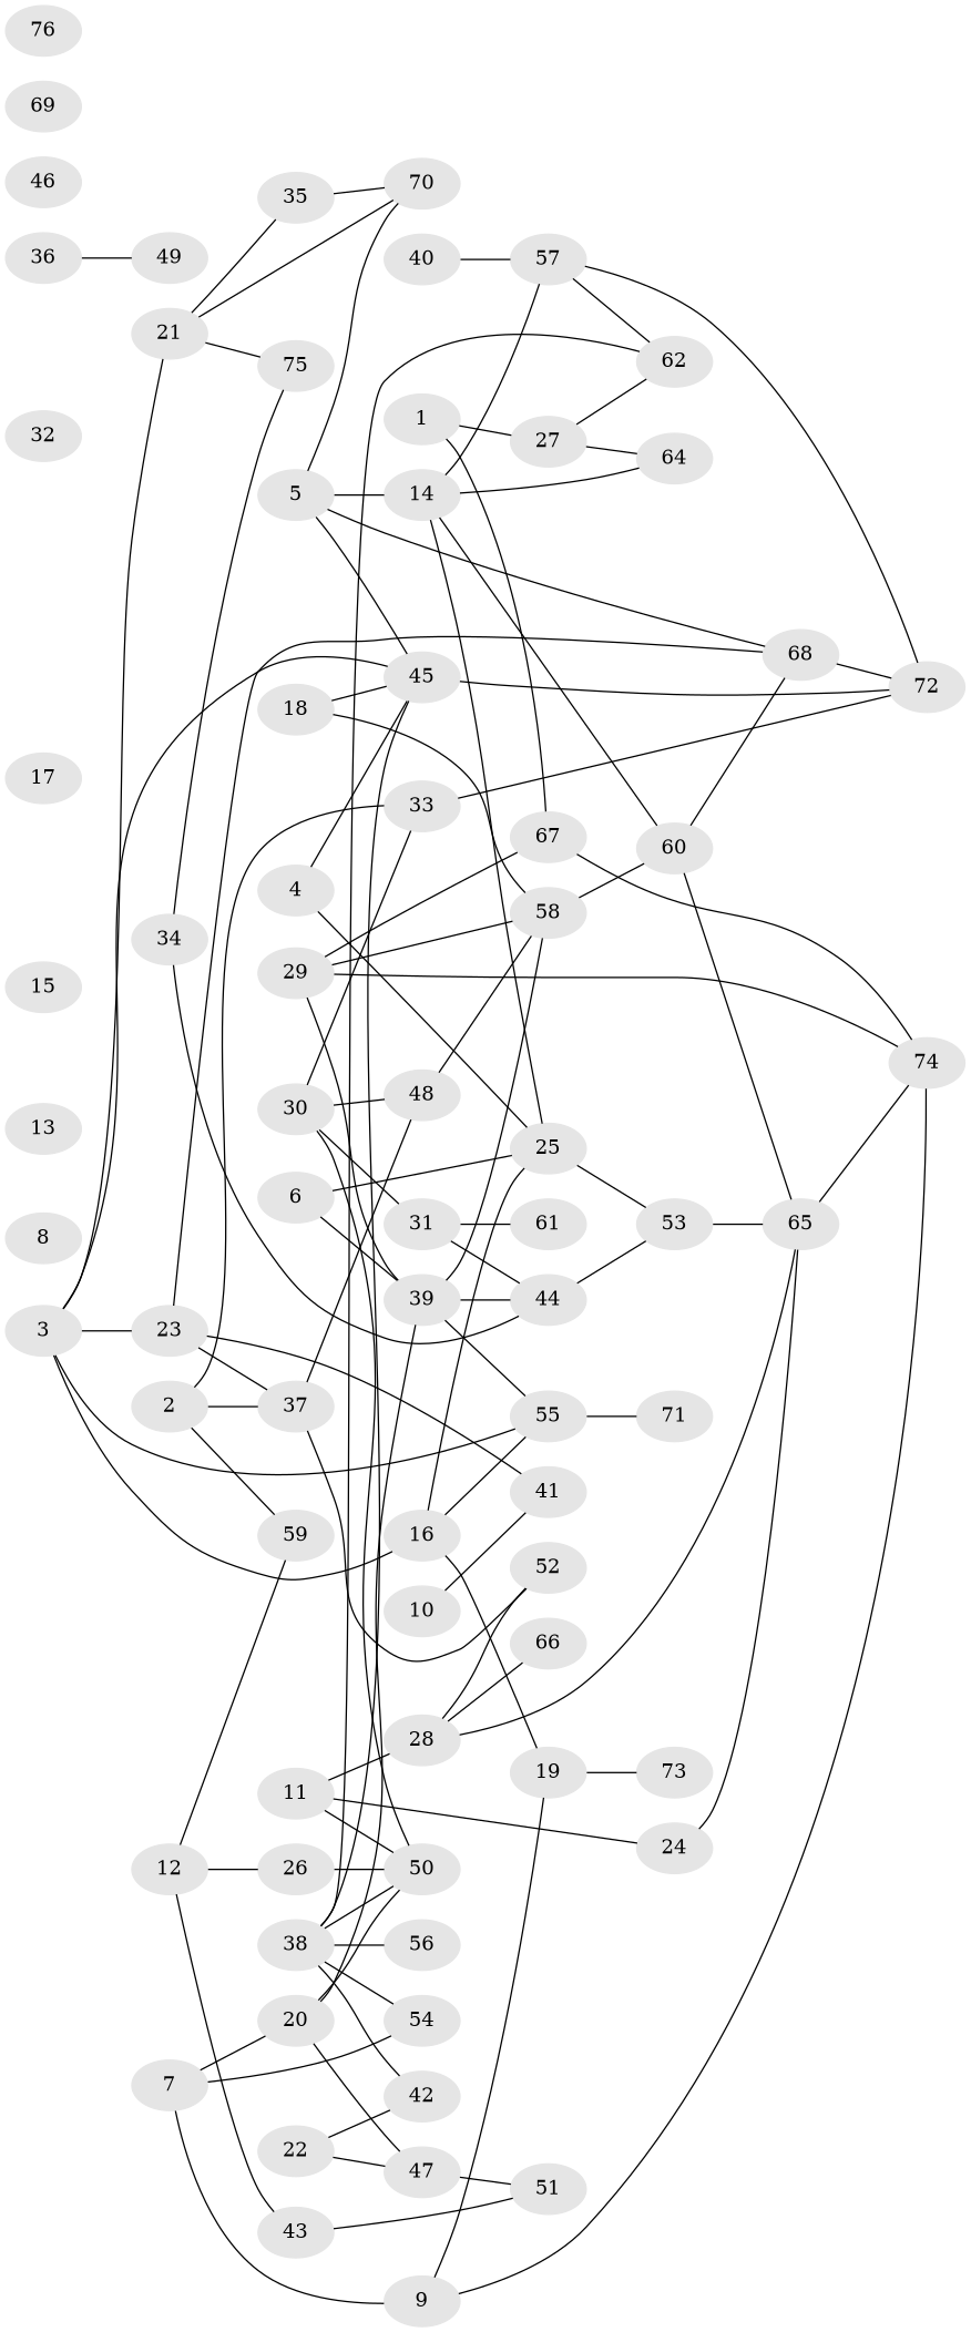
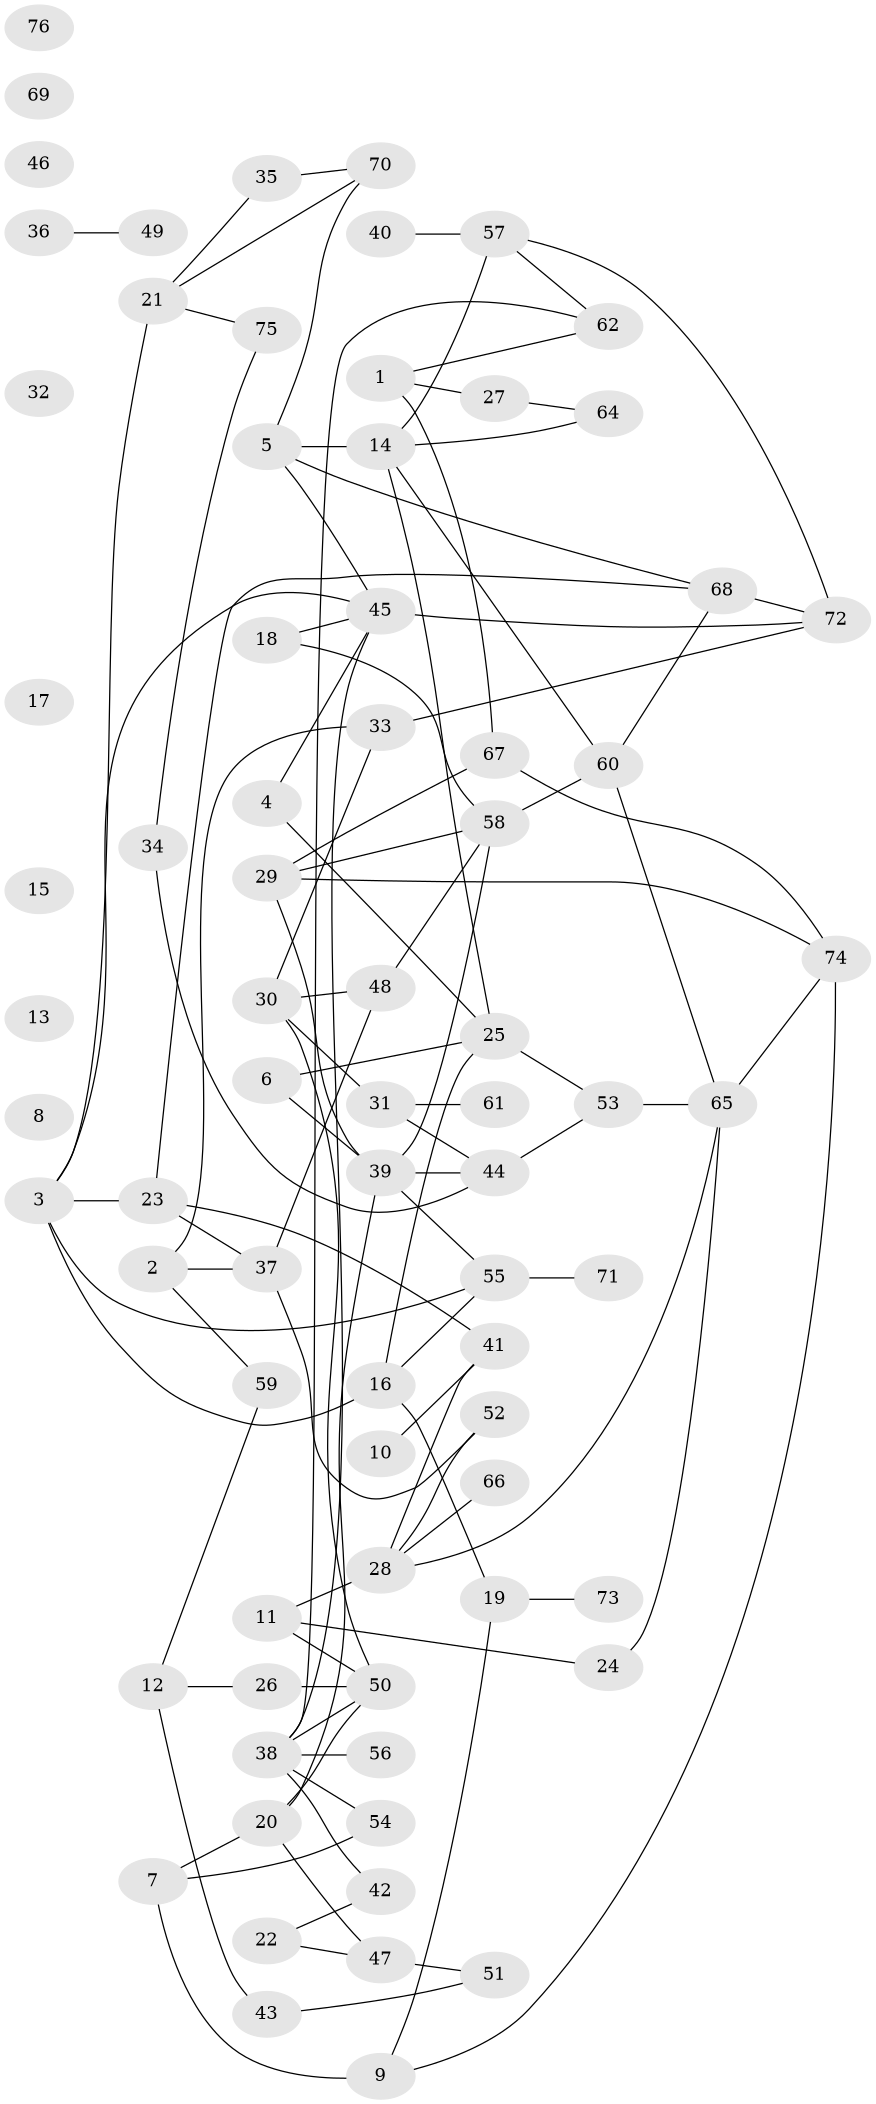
  graph {
    rankdir=LR
    node [color=gray90 style=filled]
    1
    27
    62
    67
    64
    74
    2
    33
    37
    59
    72
    52
    48
    3
    16
    21
    23
    45
    55
    25
    19
    70
    35
    75
    68
    41
    71
    4
    53
    5
    14
    57
    60
    6
    39
    58
    44
    7
    9
    20
    54
    50
    47
    8
    73
    10
    11
    24
    28
    65
    66
    12
    26
    43
    51
    13
    15
    17
    18
    22
    42
    29
    30
    31
    61
    32
    34
    36
    49
    38
    56
    40
    46
    69
    76
    1 -- 27
-   27 -- 62
+   1 -- 62
    1 -- 67
    27 -- 64
    67 -- 74
    2 -- 33
    2 -- 37
    2 -- 59
    33 -- 72
    37 -- 52
    37 -- 48
    48 -- 58
    3 -- 16
    3 -- 21
    3 -- 23
    3 -- 45
    3 -- 55
    16 -- 55
    16 -- 25
    16 -- 19
    21 -- 70
    21 -- 35
    21 -- 75
    23 -- 37
    23 -- 68
    23 -- 41
    45 -- 72
    55 -- 71
    25 -- 53
    19 -- 73
    35 -- 70
    68 -- 72
    4 -- 45
    4 -- 25
    53 -- 65
    5 -- 45
    5 -- 70
    5 -- 68
    5 -- 14
    14 -- 64
    14 -- 25
    14 -- 57
    14 -- 60
    57 -- 62
    57 -- 72
    60 -- 68
    60 -- 65
    6 -- 25
    6 -- 39
    39 -- 55
    39 -- 58
    39 -- 44
    58 -- 60
    44 -- 53
    7 -- 9
    7 -- 20
    7 -- 54
    9 -- 74
    9 -- 19
    20 -- 39
    20 -- 50
    20 -- 47
    47 -- 51
    10 -- 41
    11 -- 50
    11 -- 24
    11 -- 28
    24 -- 65
    28 -- 52
+   28 -- 41
    28 -- 65
    28 -- 66
    65 -- 74
    12 -- 59
    12 -- 26
    12 -- 43
    26 -- 50
    43 -- 51
    18 -- 45
    18 -- 58
    22 -- 47
    22 -- 42
    29 -- 67
    29 -- 74
    29 -- 39
    29 -- 58
    30 -- 33
    30 -- 48
    30 -- 50
    30 -- 31
    31 -- 44
    31 -- 61
    34 -- 75
    34 -- 44
    36 -- 49
    38 -- 62
    38 -- 45
    38 -- 54
    38 -- 50
    38 -- 42
    38 -- 56
    40 -- 57
  }
